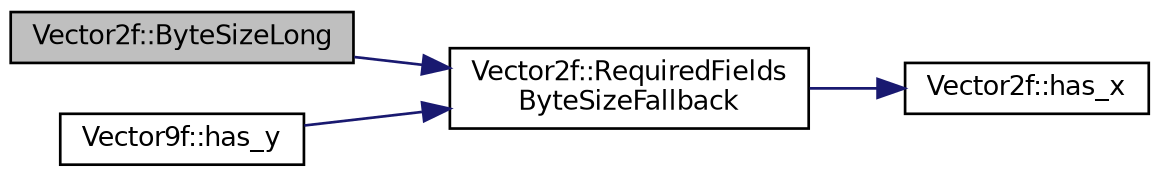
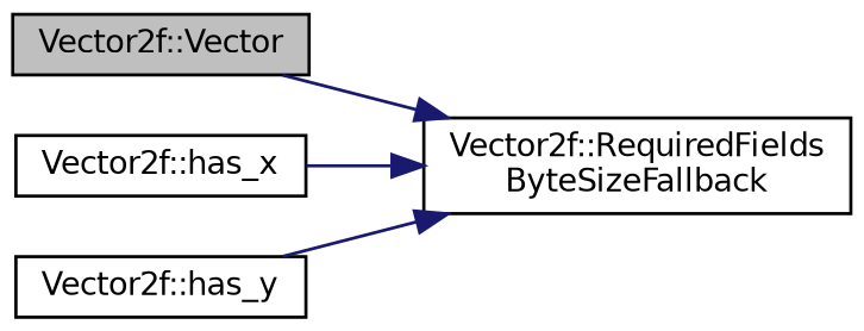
  digraph {
    rankdir=LR
    node [color=black fillcolor=white fontname=Helvetica fontsize=10 shape=record style=filled]
    edge [color=midnightblue fontname=Helvetica fontsize=10 labelfontname=Helvetica labelfontsize=10 style=solid]
-   n1 [fillcolor=grey75 fontcolor=black height=0.2 label="Vector2f::ByteSizeLong" width=0.4]
+   n1 [fillcolor=grey75 fontcolor=black height=0.2 label="Vector2f::Vector" width=0.4]
    n2 [height=0.2 label="Vector2f::RequiredFields\lByteSizeFallback" width=0.4]
    n3 [height=0.2 label="Vector2f::has_x" width=0.4]
-   n4 [height=0.2 label="Vector9f::has_y" width=0.4]
+   n4 [height=0.2 label="Vector2f::has_y" width=0.4]
    n1 -> n2
-   n2 -> n3
+   n3 -> n2
    n4 -> n2
  }
